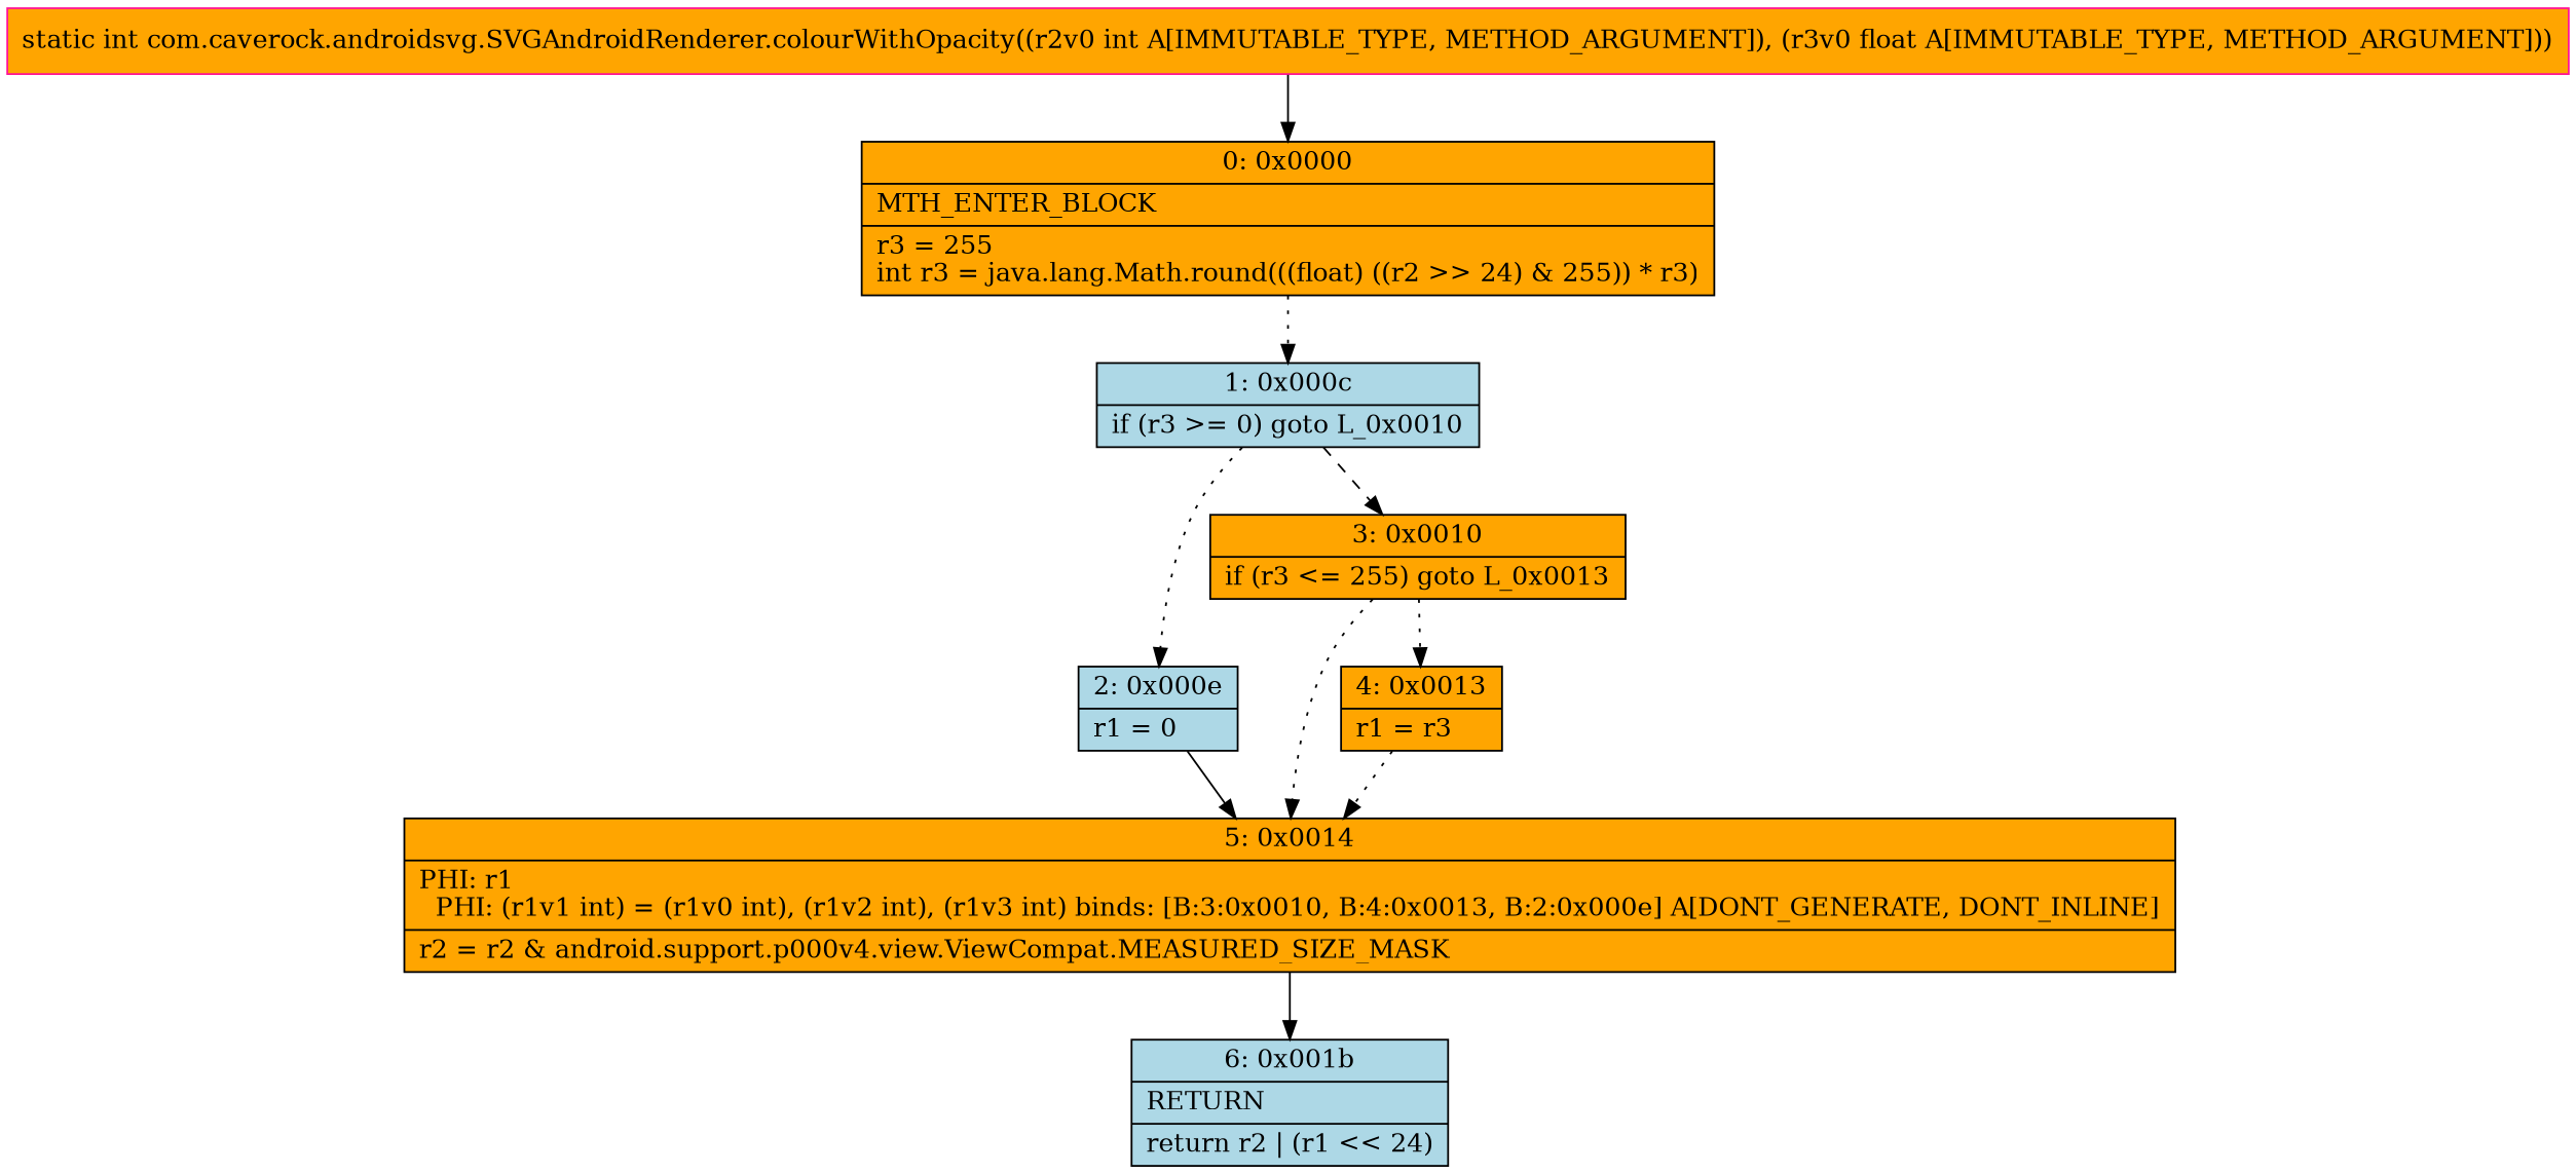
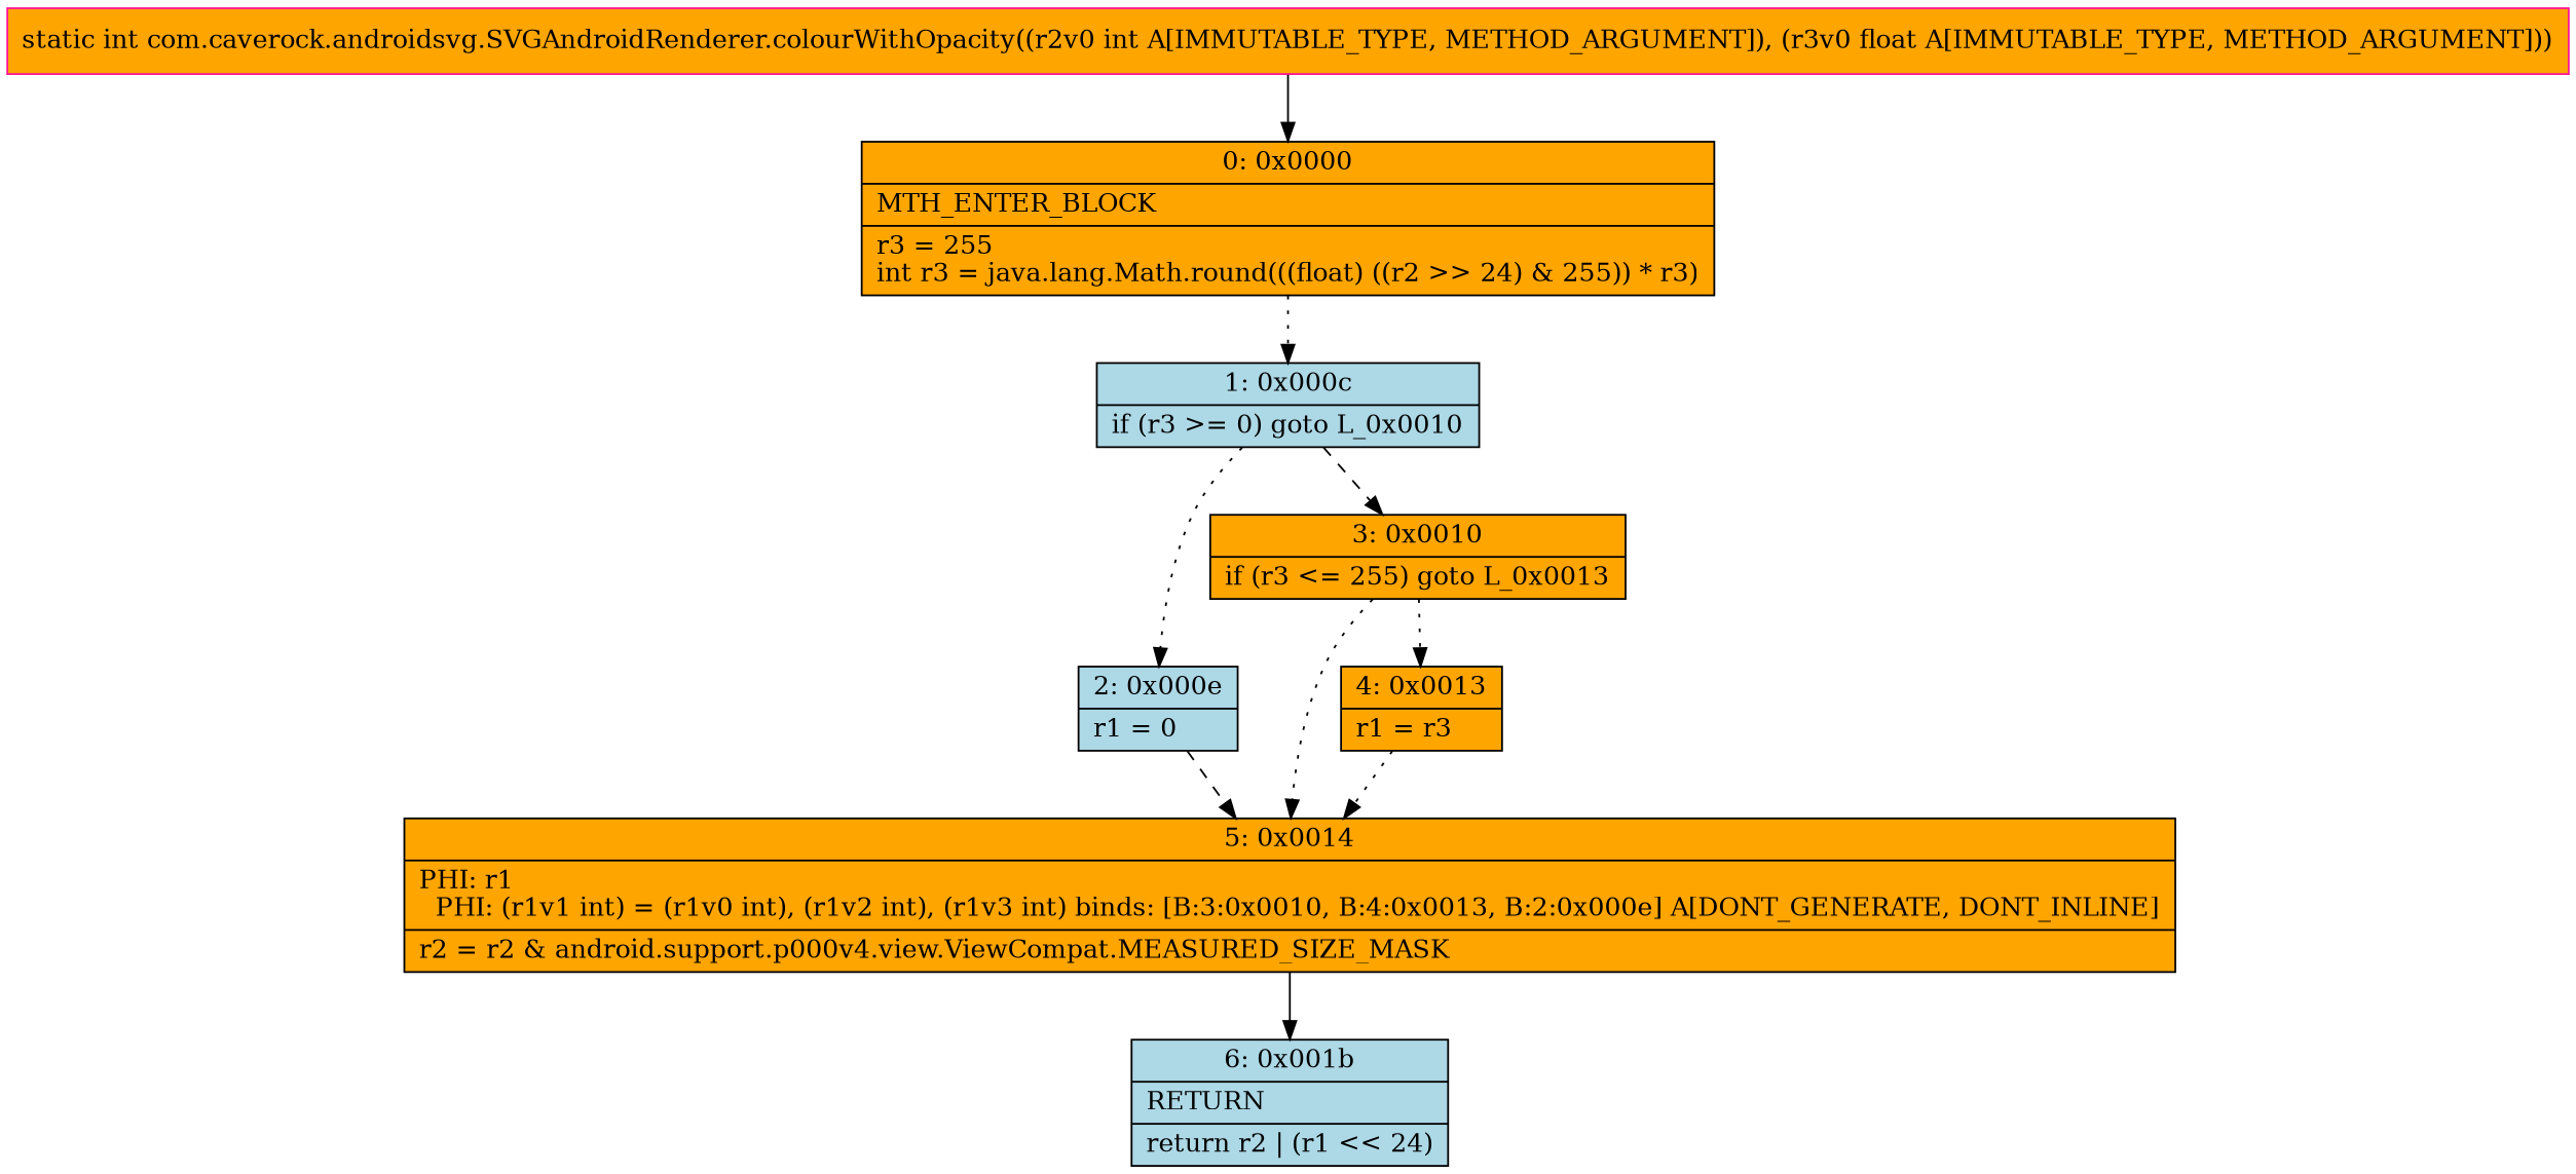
  digraph {
    node [color=black fillcolor=orange shape=record style=filled]
    edge [style=dotted]
    n1 [label="{0\:\ 0x0000|MTH_ENTER_BLOCK\l|r3 = 255\lint r3 = java.lang.Math.round(((float) ((r2 \>\> 24) & 255)) * r3)\l}"]
    n2 [fillcolor=lightblue label="{1\:\ 0x000c|if (r3 \>= 0) goto L_0x0010\l}"]
    n3 [fillcolor=lightblue label="{2\:\ 0x000e|r1 = 0\l}"]
    n4 [label="{3\:\ 0x0010|if (r3 \<= 255) goto L_0x0013\l}"]
    n5 [label="{5\:\ 0x0014|PHI: r1 \l  PHI: (r1v1 int) = (r1v0 int), (r1v2 int), (r1v3 int) binds: [B:3:0x0010, B:4:0x0013, B:2:0x000e] A[DONT_GENERATE, DONT_INLINE]\l|r2 = r2 & android.support.p000v4.view.ViewCompat.MEASURED_SIZE_MASK\l}"]
    n6 [label="{4\:\ 0x0013|r1 = r3\l}"]
    n7 [fillcolor=lightblue label="{6\:\ 0x001b|RETURN\l|return r2 \| (r1 \<\< 24)\l}"]
    n8 [color=deeppink label="{static int com.caverock.androidsvg.SVGAndroidRenderer.colourWithOpacity((r2v0 int A[IMMUTABLE_TYPE, METHOD_ARGUMENT]), (r3v0 float A[IMMUTABLE_TYPE, METHOD_ARGUMENT])) }"]
    n1 -> n2
    n2 -> n3
    n2 -> n4 [style=dashed]
-   n3 -> n5 [style=solid]
+   n3 -> n5 [style=dashed]
    n4 -> n5
    n4 -> n6
    n5 -> n7 [style=solid]
    n6 -> n5
    n8 -> n1 [style=solid]
  }
